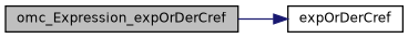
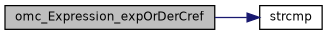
  digraph {
    rankdir=LR
    node [color=black fontname=Helvetica fontsize=10 shape=record style=filled]
    n1 [fillcolor=grey75 fontcolor=black height=0.2 label=omc_Expression_expOrDerCref width=0.4]
-   n2 [fillcolor=white height=0.2 label=expOrDerCref width=0.4]
+   n2 [fillcolor=white height=0.2 label=strcmp width=0.4]
    n1 -> n2 [color=midnightblue fontname=Helvetica fontsize=10 labelfontname=Helvetica labelfontsize=10 style=solid]
  }
